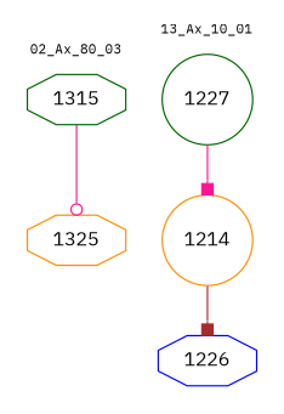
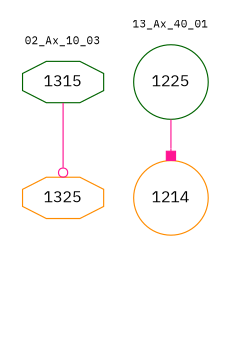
  digraph {
    fontname="IBM Plex Mono"
    node [color=darkgreen fontname="IBM Plex Mono" shape=octagon]
    edge [arrowhead=box color=deeppink fontname="IBM Plex Mono"]
    n1 [label=1315]
    n2 [color=darkorange label=1325]
    n3 [color=darkorange label=1214 shape=circle]
-   n4 [color=blue label=1226]
-   n5 [label=1227 shape=circle]
+   n5 [label=1225 shape=circle]
    subgraph cluster_1 {
      color=white
      fontsize=10
-     label="02_Ax_80_03"
+     label="02_Ax_10_03"
      n1
      n2
    }
    subgraph cluster_2 {
      color=white
      fontsize=10
-     label="13_Ax_10_01"
+     label="13_Ax_40_01"
      n3
-     n4
      n5
    }
    n1 -> n2 [arrowhead=odot]
-   n3 -> n4 [color=brown]
    n5 -> n3
  }
